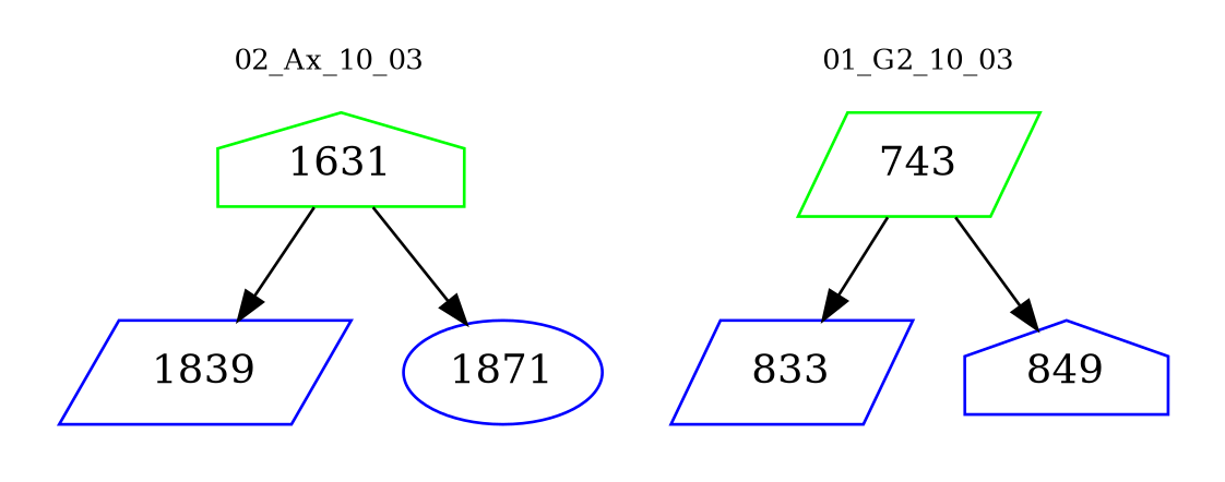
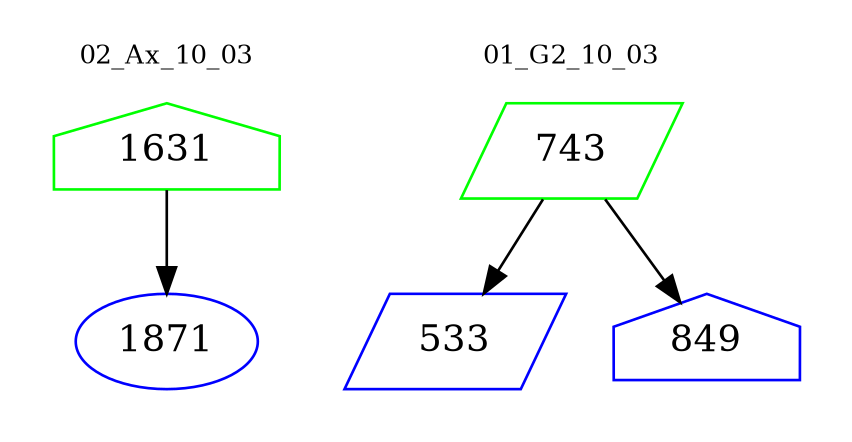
  digraph {
    node [color=blue shape=parallelogram]
    edge [color=black style=solid]
    n1 [color=green label=1631 shape=house]
-   n2 [label=1839]
    n3 [label=1871 shape=ellipse]
    n4 [color=green label=743]
-   n5 [label=833]
+   n5 [label=533]
    n6 [label=849 shape=house]
    subgraph cluster_1 {
      color=white
      fontsize=10
      label="02_Ax_10_03"
      n1
-     n2
      n3
    }
    subgraph cluster_2 {
      color=white
      fontsize=10
      label="01_G2_10_03"
      n4
      n5
      n6
    }
-   n1 -> n2
    n1 -> n3
    n4 -> n5
    n4 -> n6
  }
